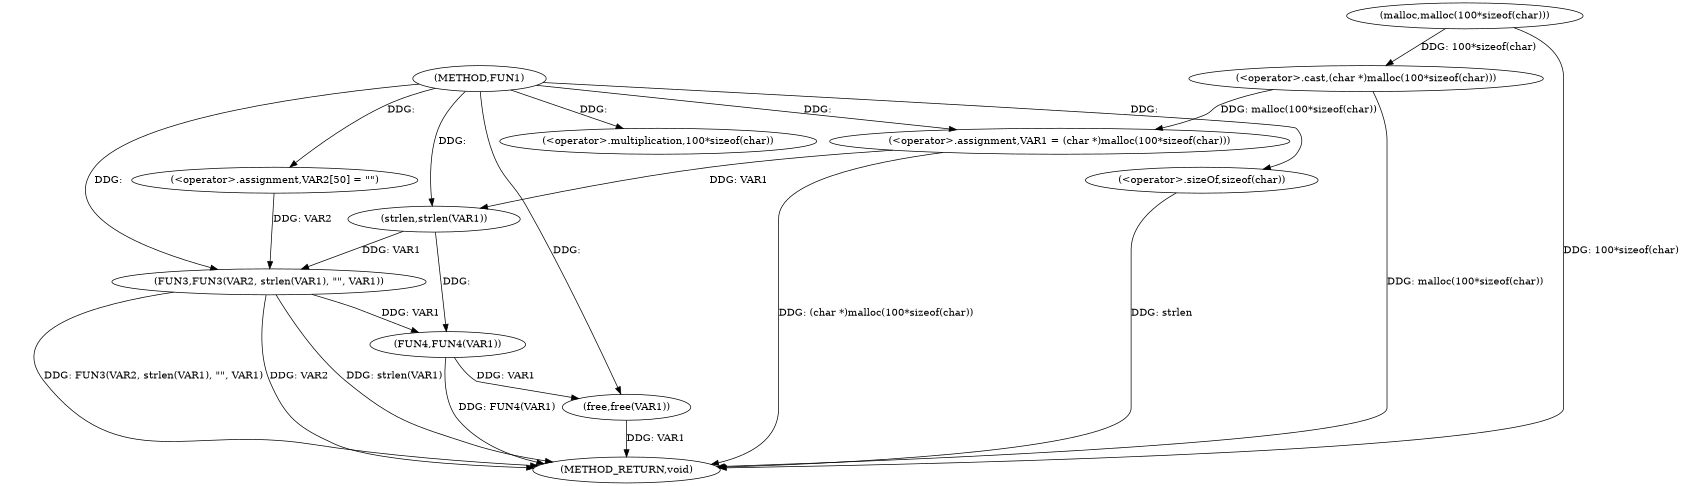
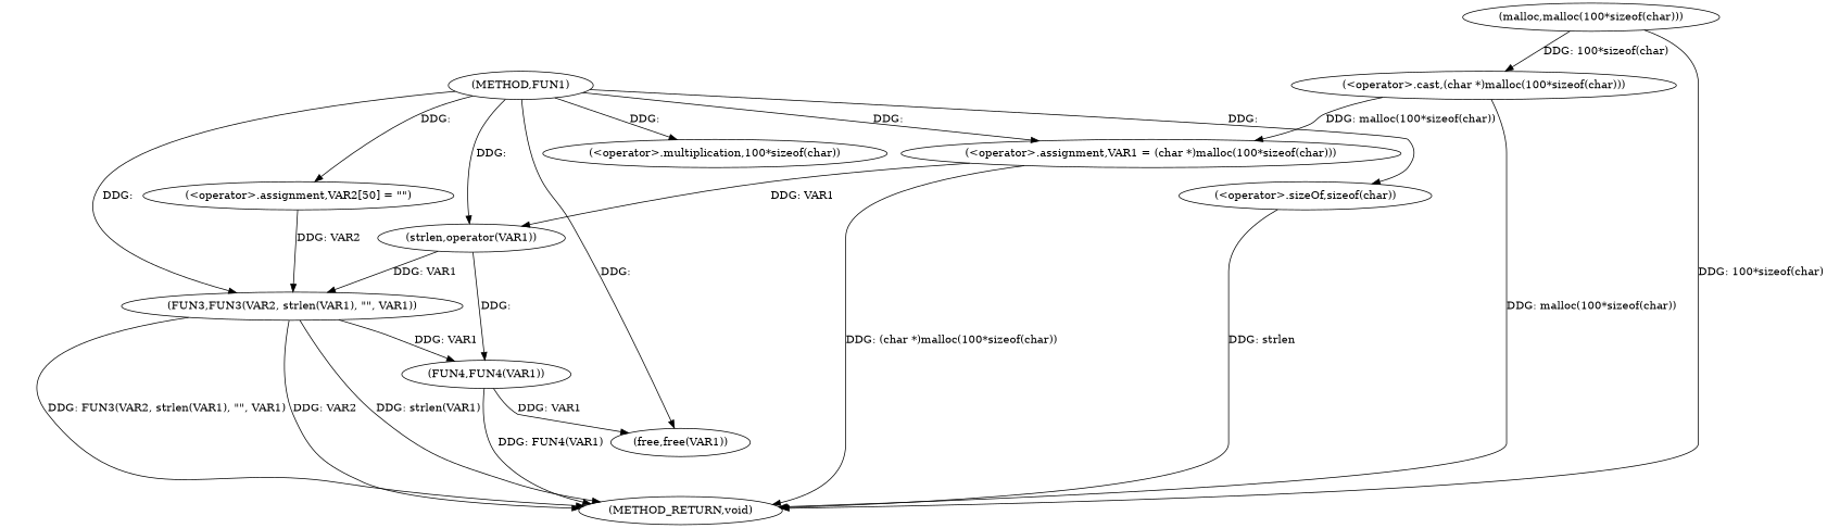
  digraph {
    n1 [label="(METHOD,FUN1)"]
    n2 [label="(<operator>.assignment,VAR1 = (char *)malloc(100*sizeof(char)))"]
    n3 [label="(<operator>.multiplication,100*sizeof(char))"]
    n4 [label="(<operator>.sizeOf,sizeof(char))"]
    n5 [label="(<operator>.assignment,VAR2[50] = \"\")"]
    n6 [label="(FUN3,FUN3(VAR2, strlen(VAR1), \"\", VAR1))"]
-   n7 [label="(strlen,strlen(VAR1))"]
+   n7 [label="(strlen,operator(VAR1))"]
    n8 [label="(free,free(VAR1))"]
    n9 [label="(METHOD_RETURN,void)"]
    n10 [label="(FUN4,FUN4(VAR1))"]
    n11 [label="(<operator>.cast,(char *)malloc(100*sizeof(char)))"]
    n12 [label="(malloc,malloc(100*sizeof(char)))"]
    n1 -> n2 [label="DDG: "]
    n1 -> n3 [label="DDG: "]
    n1 -> n4 [label="DDG: "]
    n1 -> n5 [label="DDG: "]
    n1 -> n6 [label="DDG: "]
    n1 -> n7 [label="DDG: "]
    n1 -> n8 [label="DDG: "]
    n2 -> n7 [label="DDG: VAR1"]
    n2 -> n9 [label="DDG: (char *)malloc(100*sizeof(char))"]
    n4 -> n9 [label="DDG: strlen"]
    n5 -> n6 [label="DDG: VAR2"]
    n6 -> n9 [label="DDG: VAR2"]
    n6 -> n9 [label="DDG: strlen(VAR1)"]
    n6 -> n9 [label="DDG: FUN3(VAR2, strlen(VAR1), \"\", VAR1)"]
    n6 -> n10 [label="DDG: VAR1"]
    n7 -> n6 [label="DDG: VAR1"]
    n7 -> n10 [label="DDG: "]
-   n8 -> n9 [label="DDG: VAR1"]
    n10 -> n8 [label="DDG: VAR1"]
    n10 -> n9 [label="DDG: FUN4(VAR1)"]
    n11 -> n2 [label="DDG: malloc(100*sizeof(char))"]
    n11 -> n9 [label="DDG: malloc(100*sizeof(char))"]
    n12 -> n9 [label="DDG: 100*sizeof(char)"]
    n12 -> n11 [label="DDG: 100*sizeof(char)"]
  }
